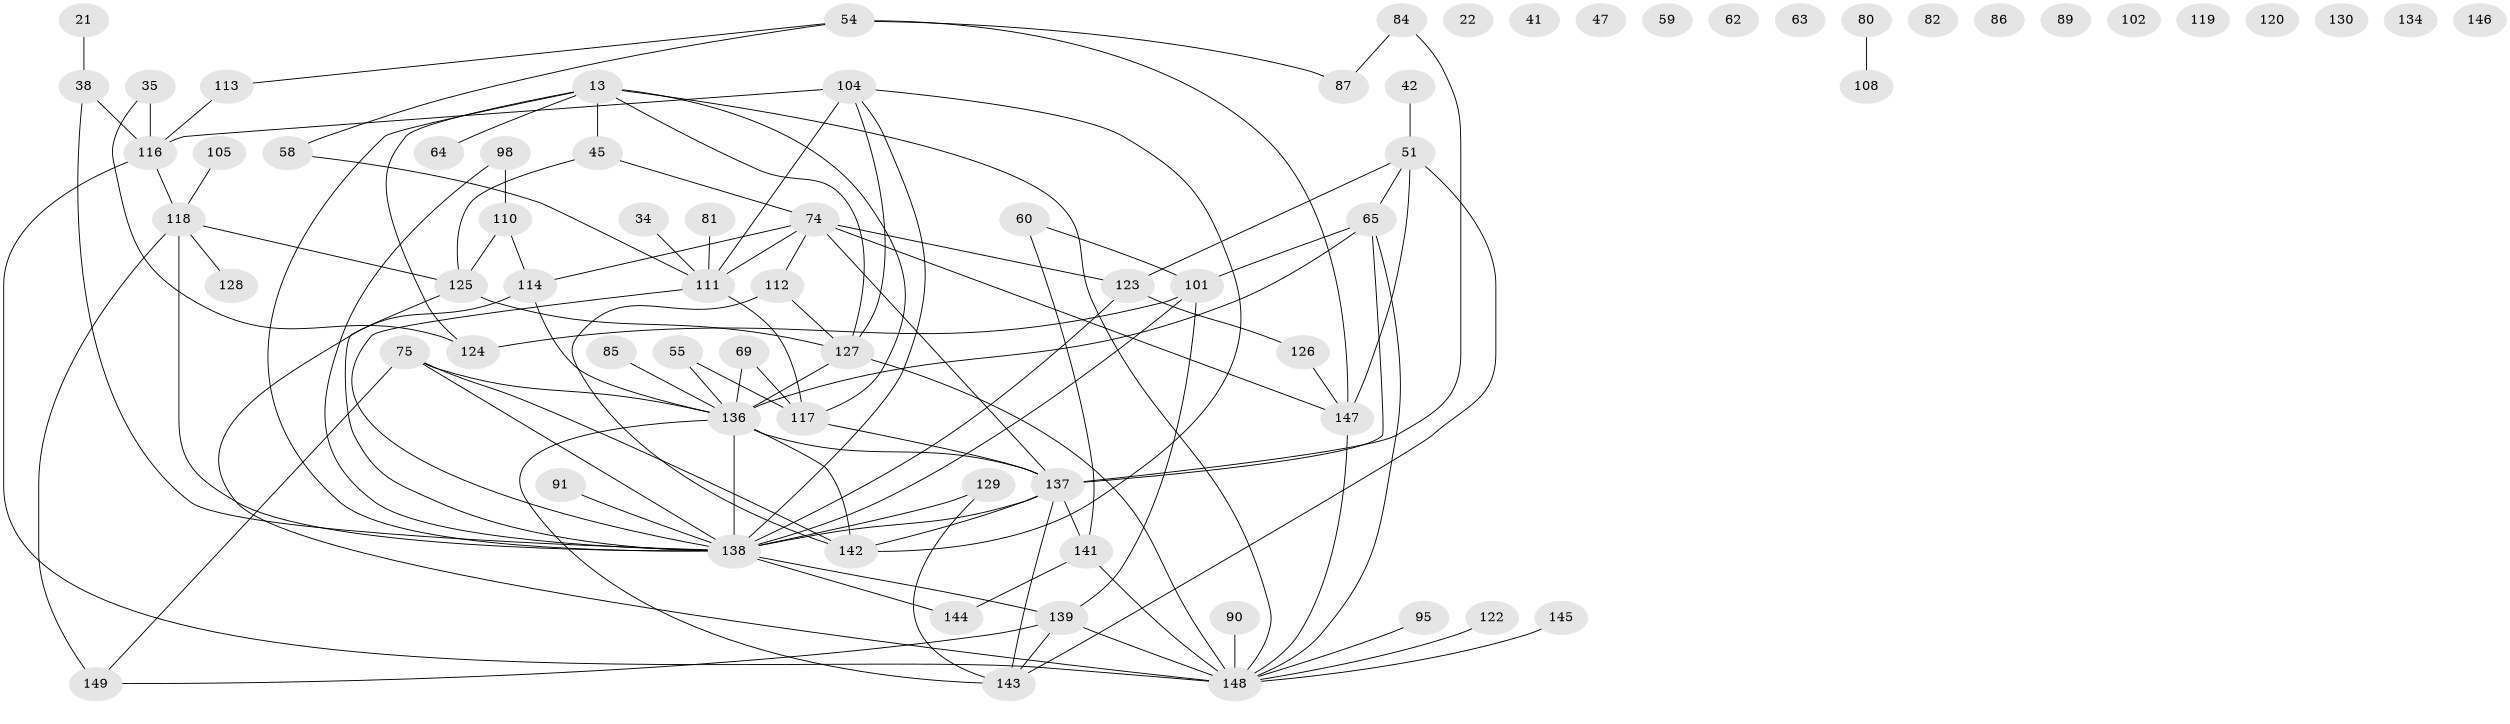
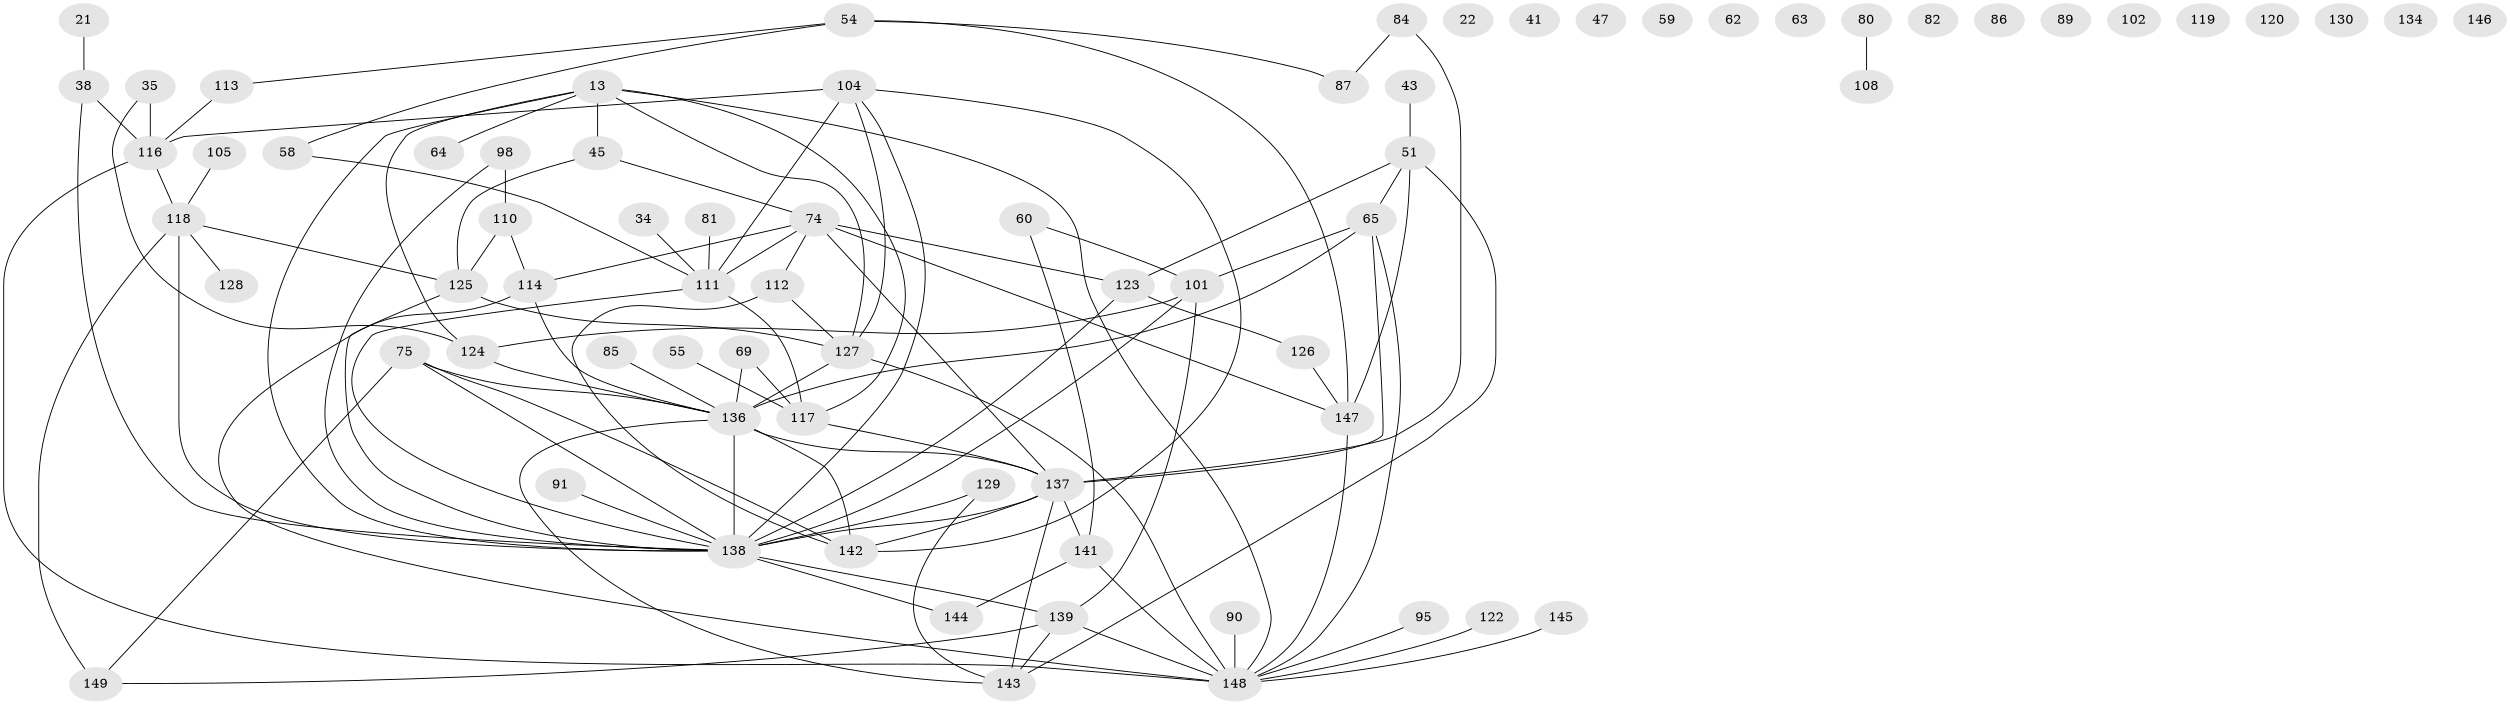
  graph {
    node [color=gray90 style=filled]
    139 [super="+14+68"]
    148 [super="+8+18+30+140"]
    143
    149 [super="+19"]
    13
    45
    64
    117 [super="+93"]
    124 [super="+56"]
    127 [super="+103"]
    138 [super="+3+66+133"]
    74 [super="+11+50+49"]
    125 [super="+109"]
    137 [super="+36+96+79"]
    136 [super="+33+71+135+131"]
    144 [super="+40"]
    21
    38
    116 [super="+73"]
    22
    111 [super="+78+106"]
    34
    118 [super="+67"]
    35
    41
    51 [super="+26+37"]
    65 [super="+44"]
    123 [super="+107+115"]
    147
-   42
+   42 [label=43]
    112 [super="+23"]
    114 [super="+29"]
    47
    101 [super="+97+53"]
    126 [super="+31"]
    54
    58
    87
    113
    55
    59
    60 [super="+16"]
    141
    62
    63
    142 [super="+132"]
    69 [super="+17"]
    75 [super="+57+72"]
    80
    108
    81
    82
    84
    85
    86
    89 [super="+4"]
    90 [super="+1"]
    91
    95
    110 [super="+77"]
    98
    102
    104
    128
    105
    119 [super="+20"]
    120
    122
    129
    130
    134
    145
    146
    139 -- 148 [weight=2]
    139 -- 143
    139 -- 149
    13 -- 148 [weight=2]
    13 -- 45
    13 -- 64
    13 -- 117
    13 -- 124 [weight=2]
    13 -- 127
    13 -- 138
    45 -- 74
    45 -- 125
    117 -- 137
-   55 -- 136
+   124 -- 136
    127 -- 148
    127 -- 136 [weight=2]
    138 -- 139 [weight=2]
    138 -- 144
    74 -- 137
    74 -- 111
    74 -- 123
    74 -- 147
    74 -- 112
    74 -- 114 [weight=2]
    125 -- 127 [weight=2]
    125 -- 138
    137 -- 143
    137 -- 138 [weight=2]
    137 -- 141
    137 -- 142
    136 -- 143
    136 -- 138 [weight=2]
    136 -- 137
    136 -- 142
    21 -- 38
    38 -- 138
    38 -- 116 [weight=2]
    116 -- 148
    116 -- 118 [weight=2]
    111 -- 117
    111 -- 138 [weight=2]
    34 -- 111
    118 -- 149
    118 -- 138 [weight=2]
    118 -- 125 [weight=2]
    118 -- 128
    35 -- 124
    35 -- 116
    51 -- 143
    51 -- 65
    51 -- 123
    51 -- 147 [weight=2]
    65 -- 148
    65 -- 137
    65 -- 136
    65 -- 101
    123 -- 138 [weight=3]
    123 -- 126
    147 -- 148
    42 -- 51
    112 -- 127 [weight=2]
    112 -- 142
    114 -- 148 [weight=2]
    114 -- 136
    101 -- 139
    101 -- 124 [weight=2]
    101 -- 138 [weight=2]
    126 -- 147
    54 -- 147
    54 -- 58
    54 -- 87
    54 -- 113
    58 -- 111
    113 -- 116
    55 -- 117
    60 -- 101
    60 -- 141
    141 -- 148
    141 -- 144
    69 -- 117
    69 -- 136
    75 -- 149
    75 -- 138 [weight=2]
    75 -- 136
    75 -- 142
    80 -- 108
    81 -- 111
    84 -- 137
    84 -- 87
    85 -- 136
    90 -- 148
    91 -- 138
    95 -- 148
    110 -- 125 [weight=2]
    110 -- 114
    98 -- 138 [weight=2]
    98 -- 110 [weight=2]
    104 -- 127
    104 -- 138
    104 -- 116
    104 -- 111 [weight=2]
    104 -- 142
    105 -- 118
    122 -- 148
    129 -- 143
    129 -- 138
    145 -- 148
  }
